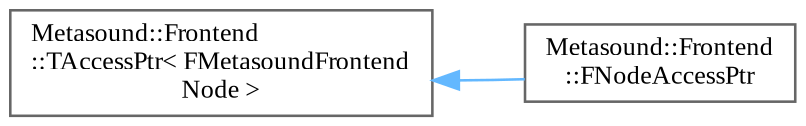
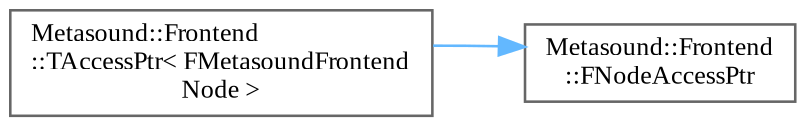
  digraph {
    rankdir=LR
    fontname="Liberation Serif"
    node [color=grey40 fillcolor=white fontname="Liberation Serif" fontsize=10 shape=box style=filled]
    n1 [height=0.2 label="Metasound::Frontend\l::TAccessPtr\< FMetasoundFrontend\lNode \>" width=0.4]
    n2 [height=0.2 label="Metasound::Frontend\l::FNodeAccessPtr" width=0.4]
-   n1 -> n2 [color=steelblue1 dir=back fontname="Liberation Serif" fontsize=10 labelfontname=Helvetica labelfontsize=10 style=solid]
+   n2 -> n1 [color=steelblue1 dir=back fontname="Liberation Serif" fontsize=10 labelfontname=Helvetica labelfontsize=10 style=solid]
  }
